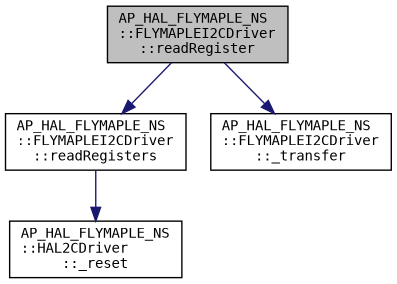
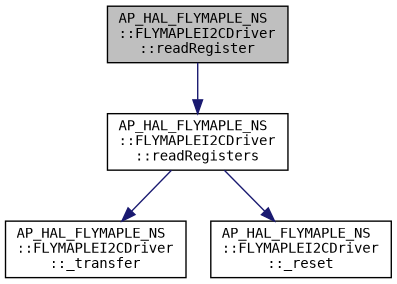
  digraph {
    fontname="DejaVu Sans Mono"
    rankdir=TB
    node [color=black fillcolor=white fontname="DejaVu Sans Mono" fontsize=10 shape=record style=filled]
    edge [color=midnightblue fontname="DejaVu Sans Mono" fontsize=10 labelfontname=Helvetica labelfontsize=10 style=solid]
    n1 [fillcolor=grey75 fontcolor=black height=0.2 label="AP_HAL_FLYMAPLE_NS\l::FLYMAPLEI2CDriver\l::readRegister" width=0.4]
    n2 [height=0.2 label="AP_HAL_FLYMAPLE_NS\l::FLYMAPLEI2CDriver\l::readRegisters" width=0.4]
    n3 [height=0.2 label="AP_HAL_FLYMAPLE_NS\l::FLYMAPLEI2CDriver\l::_transfer" width=0.4]
-   n4 [height=0.2 label="AP_HAL_FLYMAPLE_NS\l::HAL2CDriver\l::_reset" width=0.4]
+   n4 [height=0.2 label="AP_HAL_FLYMAPLE_NS\l::FLYMAPLEI2CDriver\l::_reset" width=0.4]
    n1 -> n2
-   n1 -> n3
+   n2 -> n3
    n2 -> n4
  }
